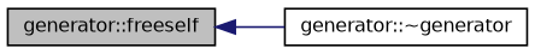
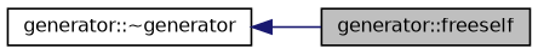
  digraph {
    rankdir=LR
    node [color=black fontname=Helvetica fontsize=10 shape=record style=filled]
    n1 [fillcolor=grey75 fontcolor=black height=0.2 label="generator::freeself" width=0.4]
    n2 [fillcolor=white height=0.2 label="generator::~generator" width=0.4]
-   n1 -> n2 [color=midnightblue dir=back fontname=Helvetica fontsize=10 labelfontname=Helvetica labelfontsize=10 style=solid]
+   n2 -> n1 [color=midnightblue dir=back fontname=Helvetica fontsize=10 labelfontname=Helvetica labelfontsize=10 style=solid]
  }
